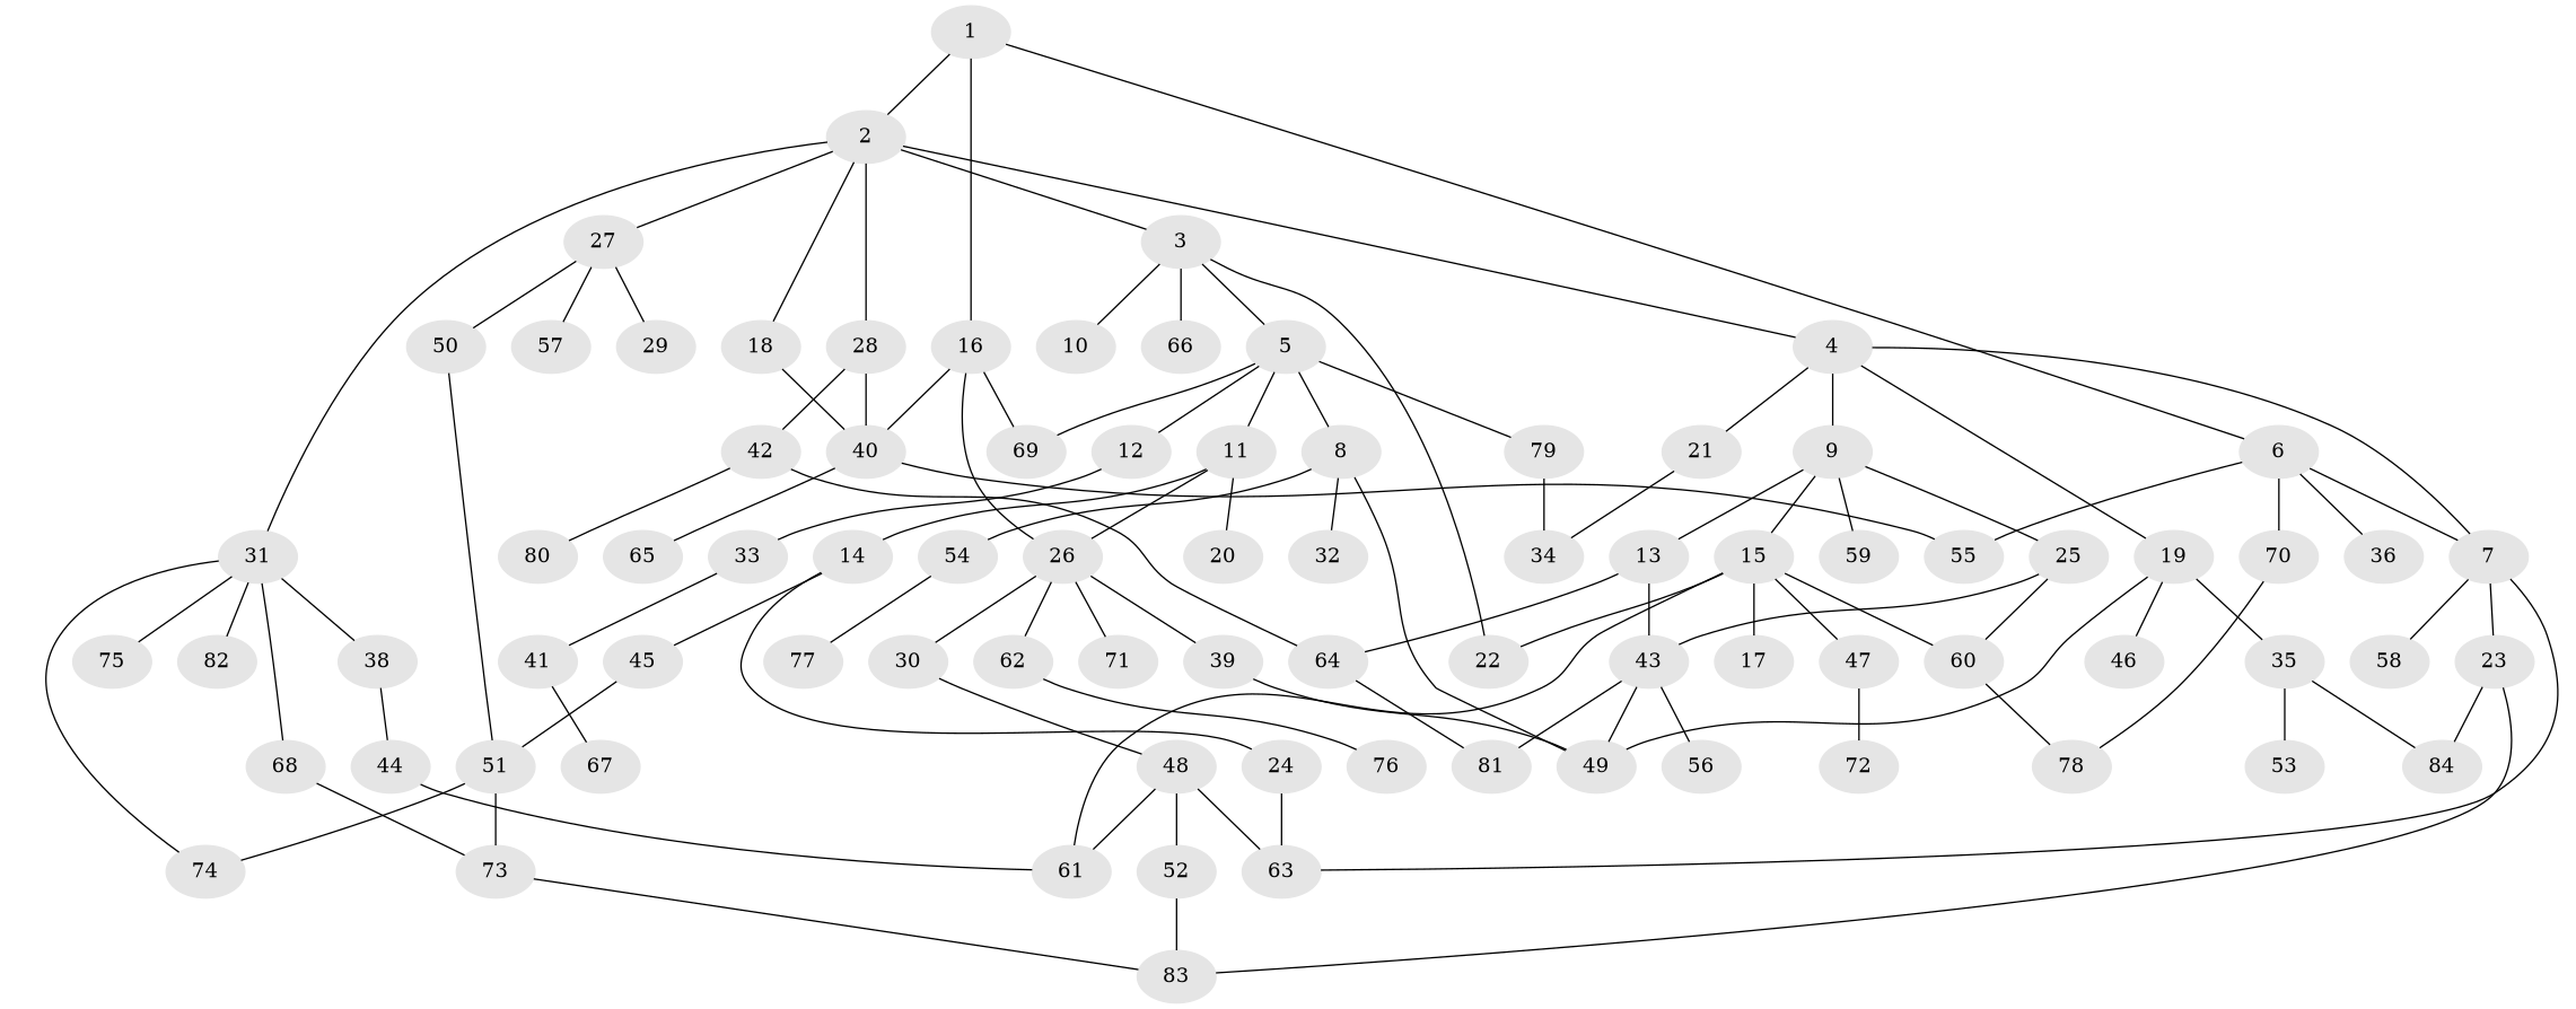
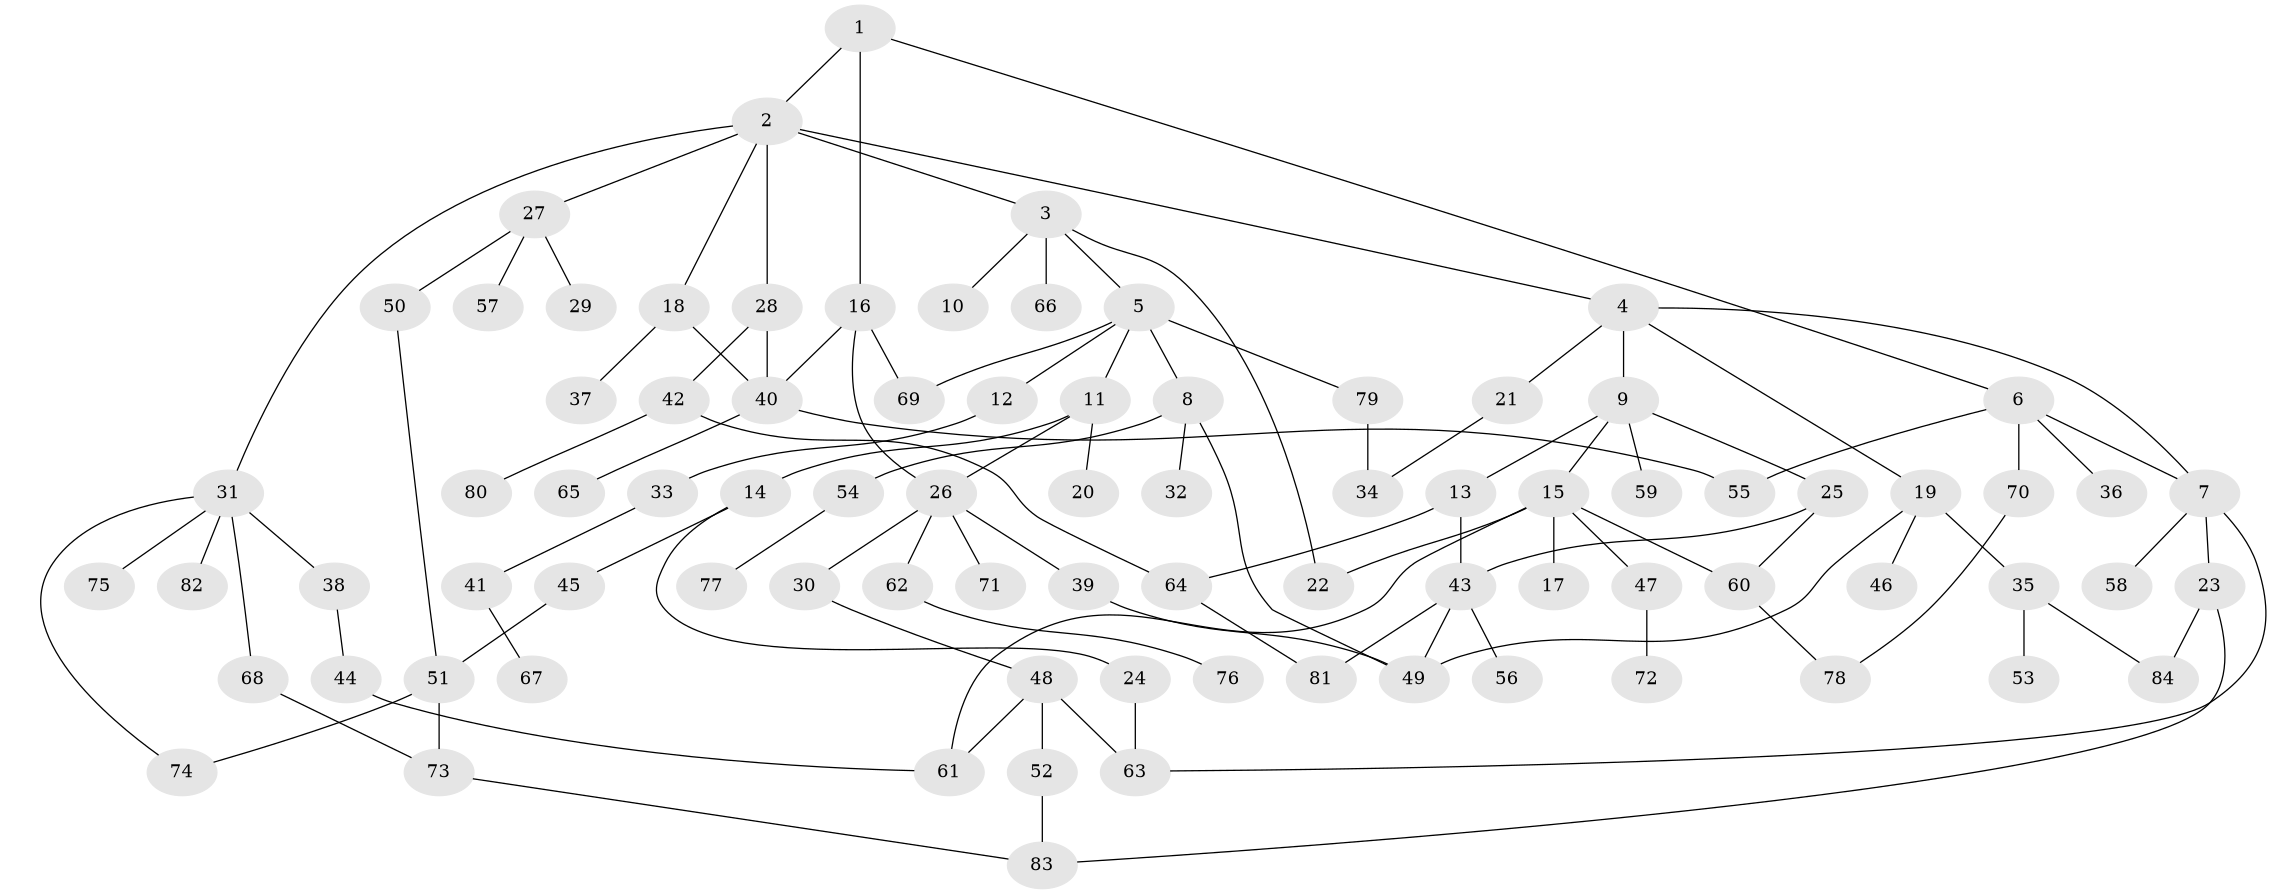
  graph {
    node [color=gray90 style=filled]
    1
    2
    6
    16
    3
    4
    18
    27
    28
    31
    7
    36
    55
    70
    69
    26
    40
    5
    10
    22
    66
    9
    19
    21
+   37
    57
    29
    50
    42
    38
    68
    74
    75
    82
    8
    11
    12
    79
    23
    58
    63
    13
    15
    25
    59
    49
    35
    46
    34
    32
    54
    14
    20
    33
    78
    83
    84
    77
    43
    64
    17
    47
    60
    61
    24
    45
    30
    39
    62
    71
    41
    56
    81
    51
    72
    65
    53
    48
    76
    80
    52
    44
    73
    67
    1 -- 2
    1 -- 6
    1 -- 16
    2 -- 3
    2 -- 4
    2 -- 18
    2 -- 27
    2 -- 28
    2 -- 31
    6 -- 7
    6 -- 36
    6 -- 55
    6 -- 70
    16 -- 69
    16 -- 26
    16 -- 40
    3 -- 5
    3 -- 10
    3 -- 22
    3 -- 66
    4 -- 7
    4 -- 9
    4 -- 19
    4 -- 21
    18 -- 40
+   18 -- 37
    27 -- 57
    27 -- 29
    27 -- 50
    28 -- 40
    28 -- 42
    31 -- 38
    31 -- 68
    31 -- 74
    31 -- 75
    31 -- 82
    7 -- 23
    7 -- 58
    7 -- 63
    70 -- 78
    26 -- 30
    26 -- 39
    26 -- 62
    26 -- 71
    40 -- 55
    40 -- 65
    5 -- 69
    5 -- 8
    5 -- 11
    5 -- 12
    5 -- 79
    9 -- 13
    9 -- 15
    9 -- 25
    9 -- 59
    19 -- 49
    19 -- 35
    19 -- 46
    21 -- 34
    50 -- 51
    42 -- 64
    42 -- 80
    38 -- 44
    68 -- 73
    8 -- 49
    8 -- 32
    8 -- 54
    11 -- 26
    11 -- 14
    11 -- 20
    12 -- 33
    79 -- 34
    23 -- 83
    23 -- 84
    13 -- 43
    13 -- 64
    15 -- 22
    15 -- 17
    15 -- 47
    15 -- 60
    15 -- 61
    25 -- 43
    25 -- 60
    35 -- 84
    35 -- 53
    54 -- 77
    14 -- 24
    14 -- 45
    33 -- 41
    43 -- 49
    43 -- 56
    43 -- 81
    64 -- 81
    47 -- 72
    60 -- 78
    24 -- 63
    45 -- 51
    30 -- 48
    39 -- 49
    62 -- 76
    41 -- 67
    51 -- 74
    51 -- 73
    48 -- 63
    48 -- 61
    48 -- 52
    52 -- 83
    44 -- 61
    73 -- 83
  }
